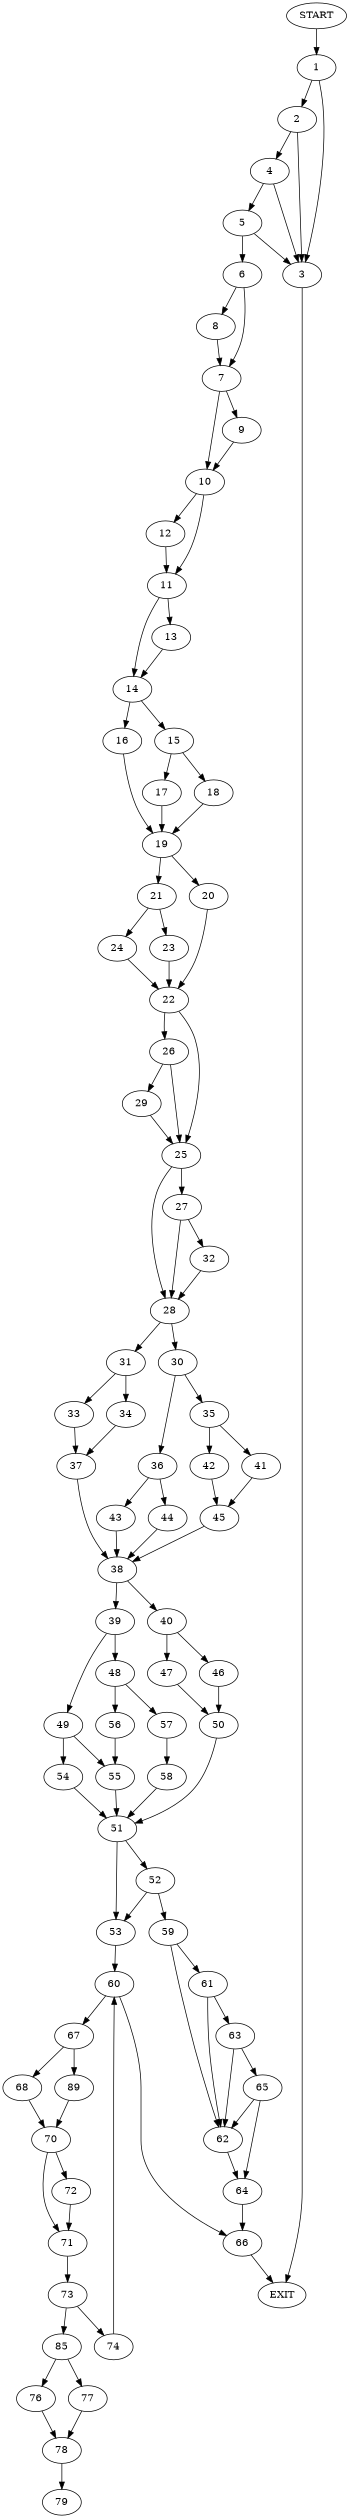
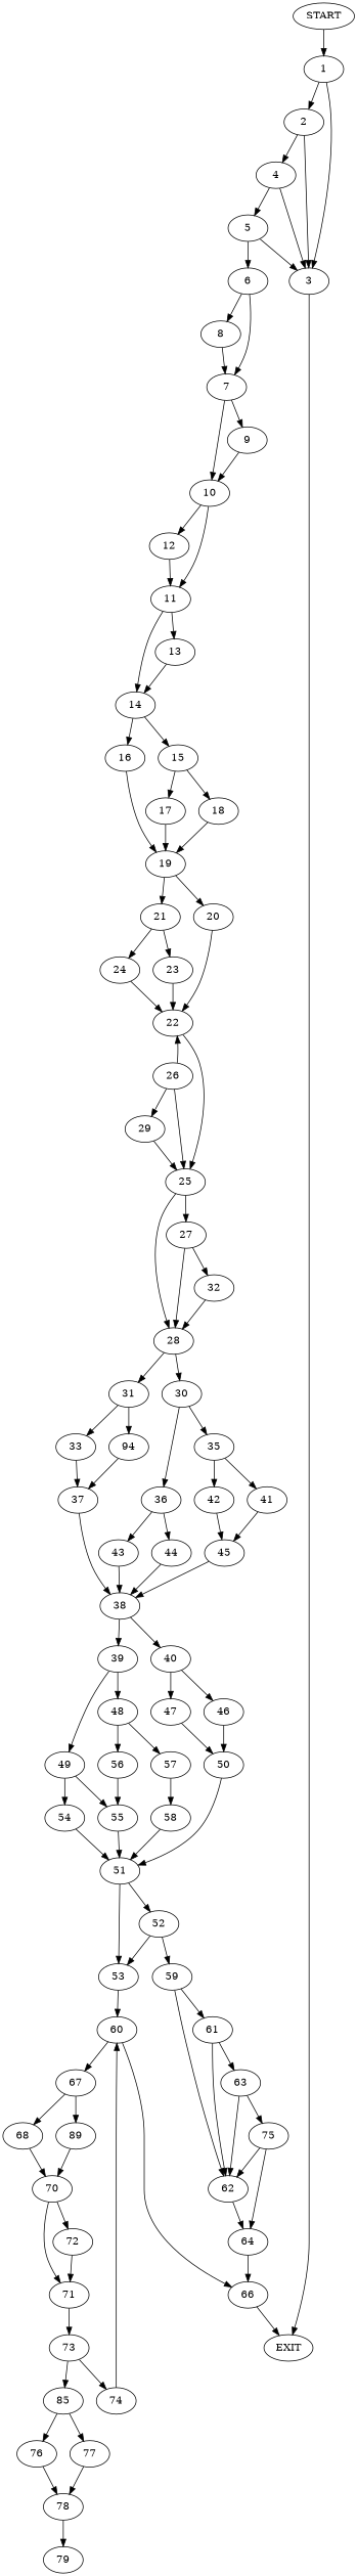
  digraph {
    n1 [label=START]
    1
    2
    3
    n5 [label=EXIT]
    4
    5
    6
    7
    8
    9
    10
    11
    12
    13
    14
    15
    16
    17
    18
    19
    20
    21
    22
    23
    24
    25
    26
    27
    28
    29
    32
    30
    31
    35
    36
    33
-   34
+   34 [label=94]
    41
    42
    43
    44
    37
    38
    45
    39
    40
    48
    49
    46
    47
    56
    57
    54
    55
    50
    51
    58
    52
    53
    59
    60
    61
    62
    66
    67
    63
    64
    68
    n70 [label=89]
-   65
+   65 [label=75]
    70
    71
    72
    73
    74
    n77 [label=85]
    76
    77
    78
    79
    n1 -> 1
    1 -> 2
    1 -> 3
    2 -> 3
    2 -> 4
    3 -> n5
    4 -> 3
    4 -> 5
    5 -> 3
    5 -> 6
    6 -> 7
    6 -> 8
    7 -> 9
    7 -> 10
    8 -> 7
    9 -> 10
    10 -> 11
    10 -> 12
    11 -> 13
    11 -> 14
    12 -> 11
    13 -> 14
    14 -> 15
    14 -> 16
    15 -> 17
    15 -> 18
    16 -> 19
    17 -> 19
    18 -> 19
    19 -> 20
    19 -> 21
    20 -> 22
    21 -> 23
    21 -> 24
    22 -> 25
-   22 -> 26
+   26 -> 22
    23 -> 22
    24 -> 22
    25 -> 27
    25 -> 28
    26 -> 25
    26 -> 29
    27 -> 28
    27 -> 32
    28 -> 30
    28 -> 31
    29 -> 25
    32 -> 28
    30 -> 35
    30 -> 36
    31 -> 33
    31 -> 34
    35 -> 41
    35 -> 42
    36 -> 43
    36 -> 44
    33 -> 37
    34 -> 37
    41 -> 45
    42 -> 45
    43 -> 38
    44 -> 38
    37 -> 38
    38 -> 39
    38 -> 40
    45 -> 38
    39 -> 48
    39 -> 49
    40 -> 46
    40 -> 47
    48 -> 56
    48 -> 57
    49 -> 54
    49 -> 55
    46 -> 50
    47 -> 50
    56 -> 55
    57 -> 58
    54 -> 51
    55 -> 51
    50 -> 51
    51 -> 52
    51 -> 53
    58 -> 51
    52 -> 53
    52 -> 59
    53 -> 60
    59 -> 61
    59 -> 62
    60 -> 66
    60 -> 67
    61 -> 62
    61 -> 63
    62 -> 64
    66 -> n5
    67 -> 68
    67 -> n70
    63 -> 62
    63 -> 65
    64 -> 66
    68 -> 70
    n70 -> 70
    65 -> 62
    65 -> 64
    70 -> 71
    70 -> 72
    71 -> 73
    72 -> 71
    73 -> 74
    73 -> n77
    74 -> 60
    n77 -> 76
    n77 -> 77
    76 -> 78
    77 -> 78
    78 -> 79
  }
